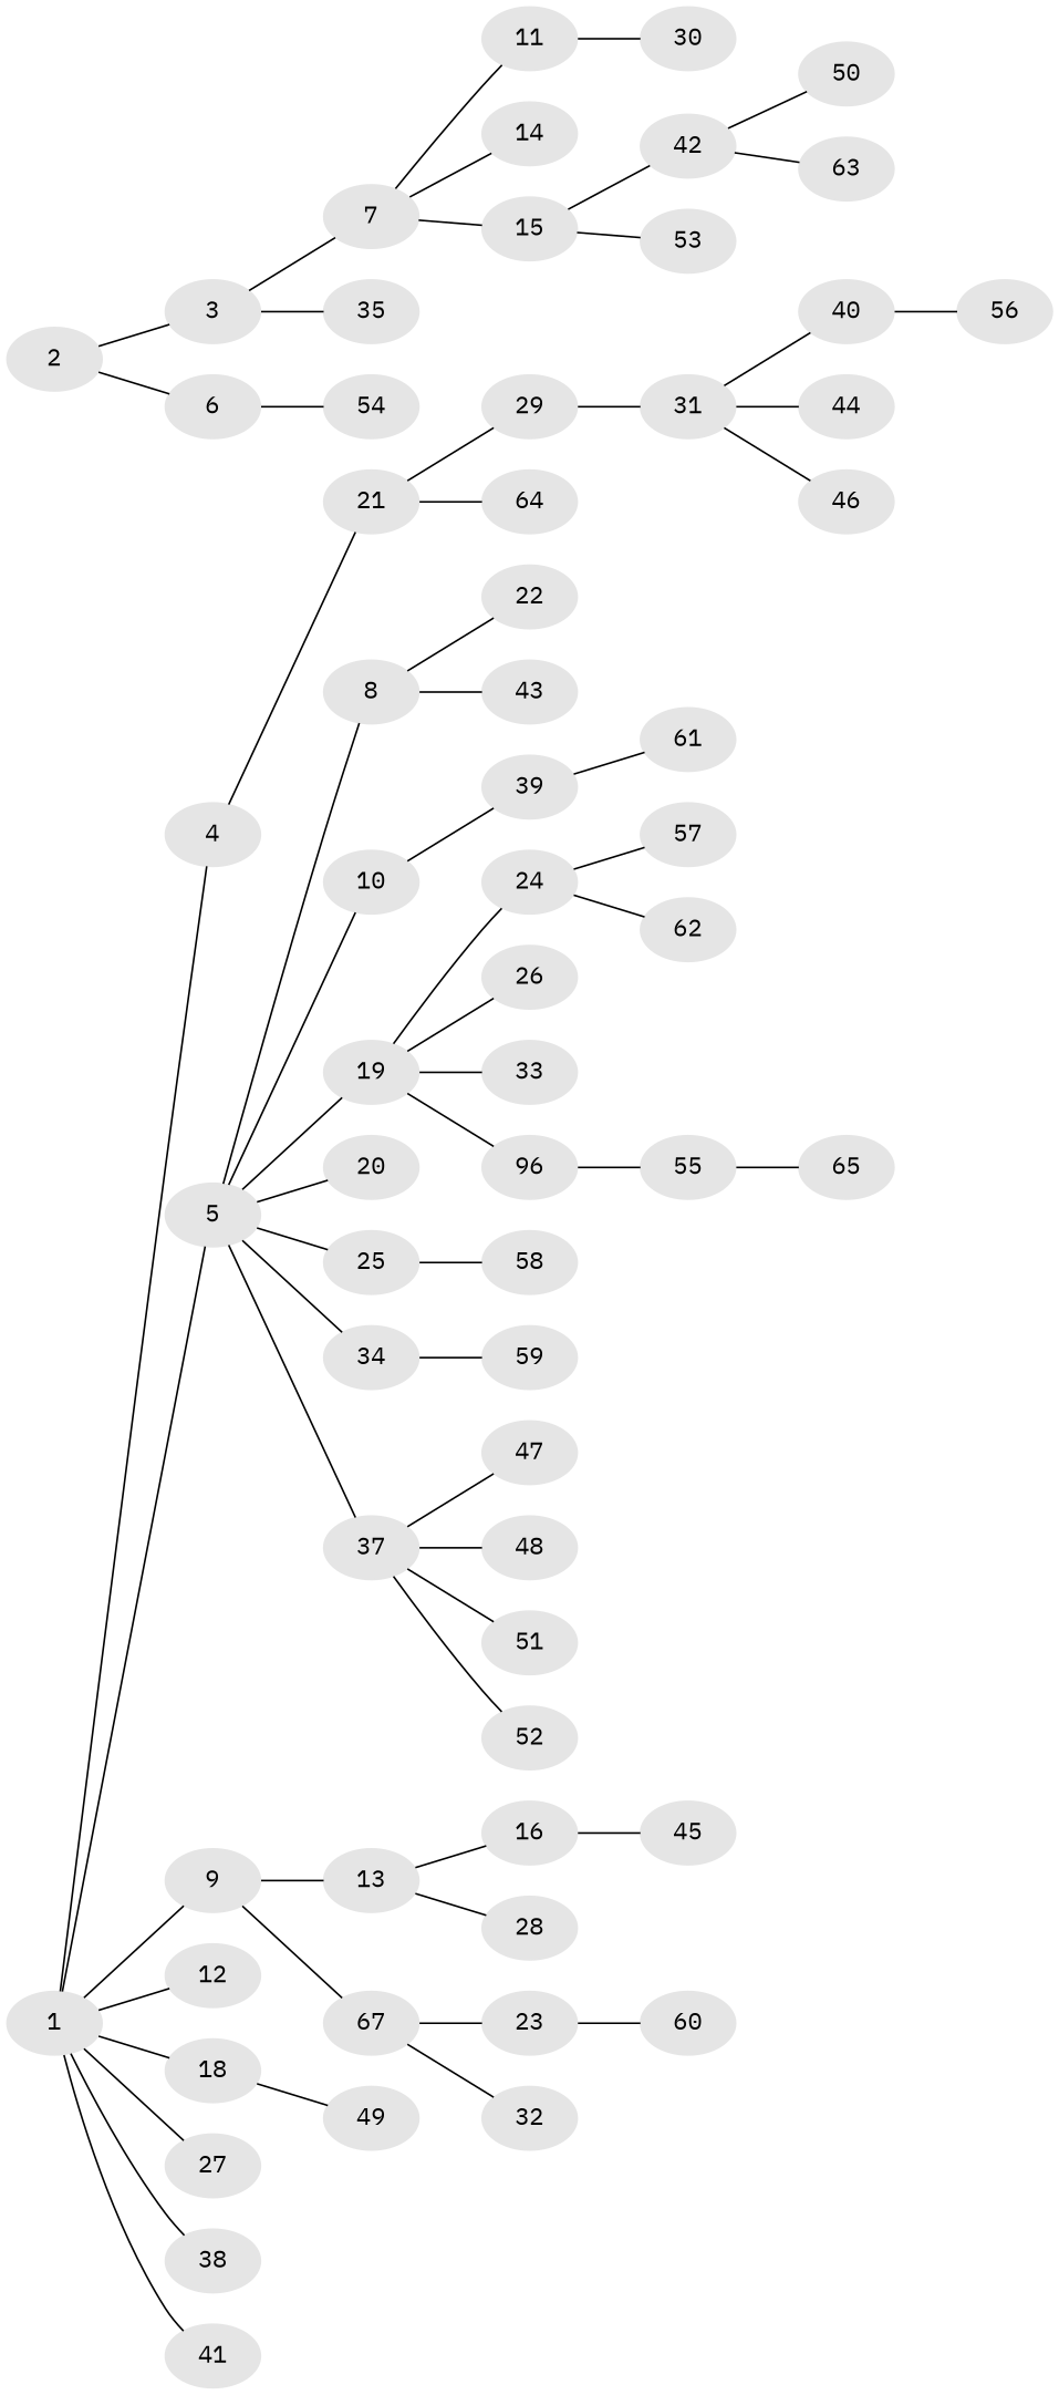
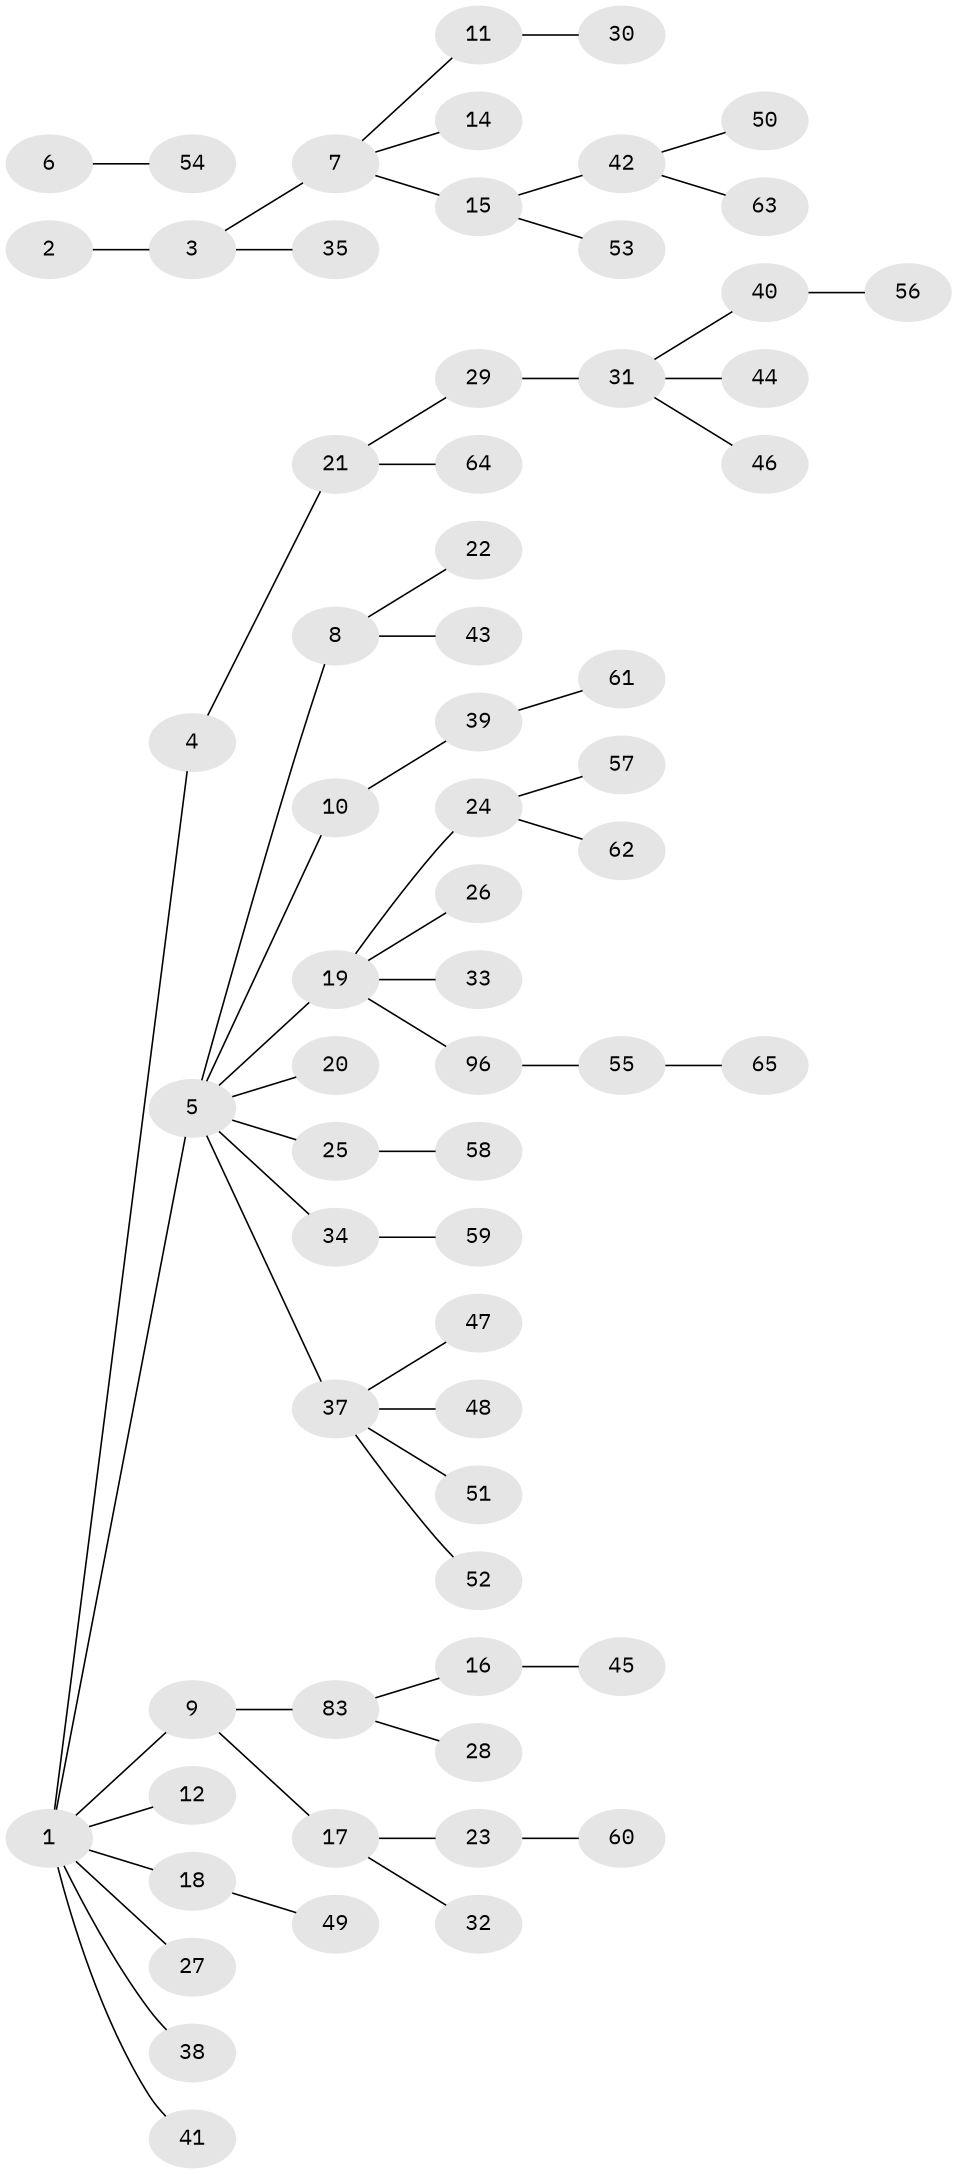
  graph {
    fontname="IBM Plex Mono"
    rankdir=LR
    node [color=gray90 fontname="IBM Plex Mono" style=filled]
    edge [fontname="IBM Plex Mono" weight=1.0]
    1
    4
    5
    9
    12
    18
    27
    38
    41
    2
    3
    6
    21
    8
    10
    19
    20
    25
    34
    37
-   13
-   17 [label=67]
+   13 [label=83]
+   17
    49
    7
    35
    54
    11
    14
    15
    29
    64
    22
    43
    39
    24
    26
    33
    n38 [label=96]
    58
    59
    47
    48
    51
    52
    30
    42
    53
    16
    28
    23
    32
    61
    45
    50
    63
    60
    57
    62
    55
    31
    40
    44
    46
    56
    65
    1 -- 4
    1 -- 5
    1 -- 9
    1 -- 12
    1 -- 18
    1 -- 27
    1 -- 38
    1 -- 41
    4 -- 21
    5 -- 8
    5 -- 10
    5 -- 19
    5 -- 20
    5 -- 25
    5 -- 34
    5 -- 37
    9 -- 13
    9 -- 17
    18 -- 49
    2 -- 3
-   2 -- 6
    3 -- 7
    3 -- 35 [weight=2.0]
    6 -- 54
    21 -- 29
    21 -- 64
    8 -- 22
    8 -- 43 [weight=2.0]
    10 -- 39
    19 -- 24
    19 -- 26
    19 -- 33
    19 -- n38
    25 -- 58
    34 -- 59
    37 -- 47
    37 -- 48
    37 -- 51
    37 -- 52
    13 -- 16
    13 -- 28
    17 -- 23 [weight=2.0]
    17 -- 32
    7 -- 11
    7 -- 14
    7 -- 15 [weight=2.0]
    11 -- 30 [weight=3.0]
    15 -- 42
    15 -- 53
    29 -- 31 [weight=3.0]
    39 -- 61
    24 -- 57
    24 -- 62 [weight=2.0]
    n38 -- 55
    42 -- 50
    42 -- 63
    16 -- 45 [weight=3.0]
    23 -- 60
    55 -- 65
    31 -- 40
    31 -- 44
    31 -- 46
    40 -- 56
  }
